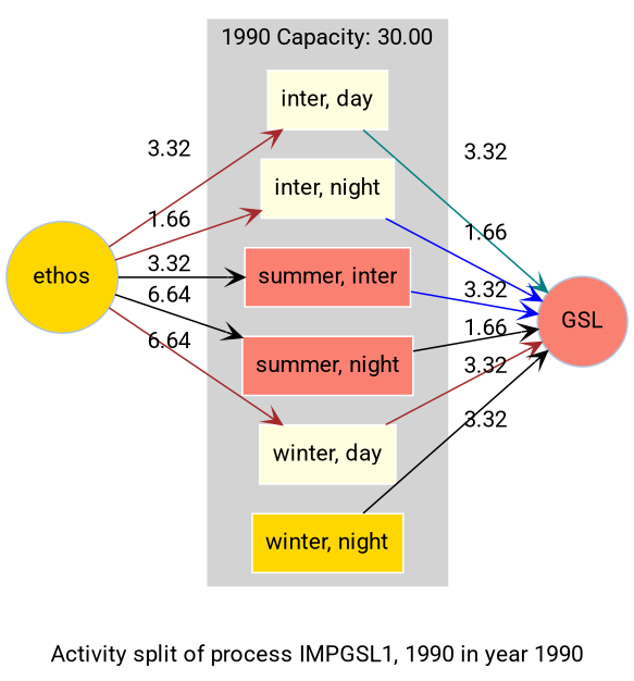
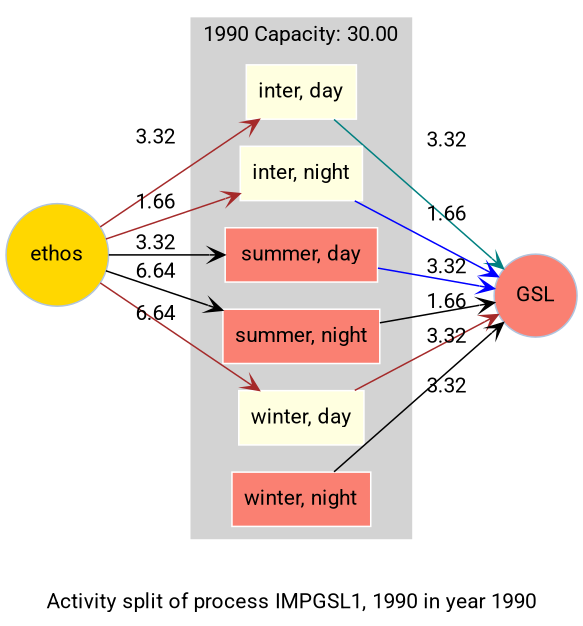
  strict digraph {
    compound=True
    concentrate=True
    fontname=Roboto
    label="Activity split of process IMPGSL1, 1990 in year 1990"
    rankdir=LR
    splines=False
    node [color=white fillcolor=lightyellow fontname=Roboto shape=box style=filled]
    edge [arrowhead=vee color=black fontname=Roboto]
    "inter, day"
    "inter, night"
-   "summer, day" [fillcolor=salmon label="summer, inter"]
+   "summer, day" [fillcolor=salmon]
    "summer, night" [fillcolor=salmon]
    "winter, day"
-   "winter, night" [fillcolor=gold]
+   "winter, night" [fillcolor=salmon]
    GSL [color=lightsteelblue fillcolor=salmon fontcolor=black shape=circle]
    ethos [color=lightsteelblue fillcolor=gold fontcolor=black shape=circle]
    subgraph cluster_1 {
      color=lightgrey
      label="1990 Capacity: 30.00"
      rank=same
      style=filled
      "inter, day"
      "inter, night"
      "summer, day"
      "summer, night"
      "winter, day"
      "winter, night"
    }
    subgraph sub_2 {
      GSL
      ethos
    }
    subgraph sub_3 {
      "inter, day"
      "inter, night"
      "summer, day"
      "summer, night"
      "winter, day"
      "winter, night"
      ethos
    }
    subgraph sub_4 {
      "inter, day"
      "inter, night"
      "summer, day"
      "summer, night"
      "winter, day"
      "winter, night"
      GSL
    }
    "inter, day" -> GSL [color=teal label=3.32]
    "inter, night" -> GSL [color=blue label=1.66]
    "summer, day" -> GSL [color=blue label=3.32]
    "summer, night" -> GSL [label=1.66]
    "winter, day" -> GSL [color=brown label=3.32]
    "winter, night" -> GSL [label=3.32]
    ethos -> "inter, day" [color=brown label=3.32]
    ethos -> "inter, night" [color=brown label=1.66]
    ethos -> "summer, day" [label=3.32]
    ethos -> "summer, night" [label=6.64]
    ethos -> "winter, day" [color=brown label=6.64]
  }
